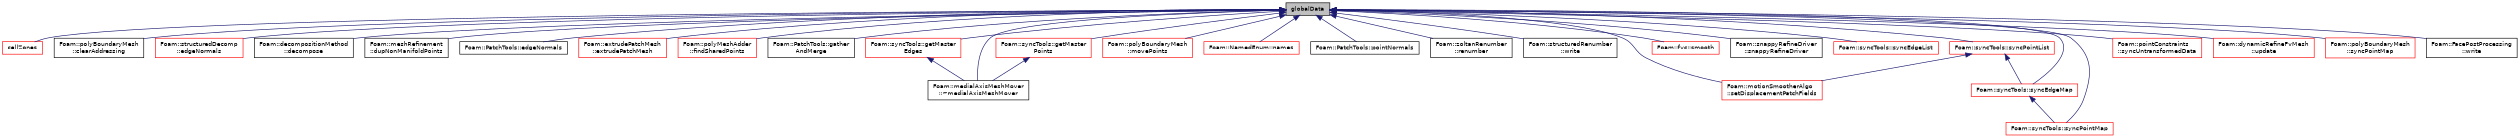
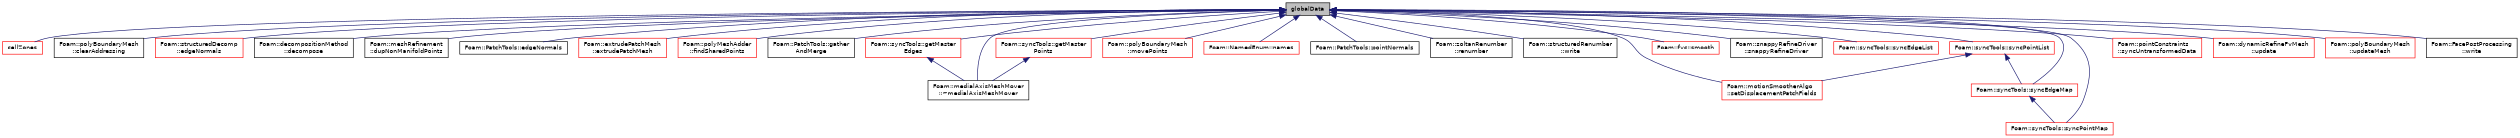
  digraph {
    rankdir=TB
    node [color=red fontname=Helvetica fontsize=10 shape=record]
    edge [color=midnightblue dir=back fontname=Helvetica fontsize=10 labelfontname=Helvetica labelfontsize=10 style=solid]
    n1 [color=black fillcolor=grey75 fontcolor=black height=0.2 label=globalData style=filled width=0.4]
    n2 [height=0.2 label=cellZones width=0.4]
    n3 [color=black height=0.2 label="Foam::polyBoundaryMesh\l::clearAddressing" width=0.4]
    n4 [height=0.2 label="Foam::structuredDecomp\l::edgeNormals" width=0.4]
    n5 [color=black height=0.2 label="Foam::decompositionMethod\l::decompose" width=0.4]
    n6 [color=black height=0.2 label="Foam::meshRefinement\l::dupNonManifoldPoints" width=0.4]
    n7 [color=black height=0.2 label="Foam::PatchTools::edgeNormals" width=0.4]
    n8 [height=0.2 label="Foam::extrudePatchMesh\l::extrudePatchMesh" width=0.4]
    n9 [height=0.2 label="Foam::polyMeshAdder\l::findSharedPoints" width=0.4]
    n10 [color=black height=0.2 label="Foam::PatchTools::gather\lAndMerge" width=0.4]
    n11 [height=0.2 label="Foam::syncTools::getMaster\lEdges" width=0.4]
    n12 [color=black height=0.2 label="Foam::medialAxisMeshMover\l::~medialAxisMeshMover" width=0.4]
    n13 [height=0.2 label="Foam::syncTools::getMaster\lPoints" width=0.4]
    n14 [height=0.2 label="Foam::polyBoundaryMesh\l::movePoints" width=0.4]
    n15 [height=0.2 label="Foam::NamedEnum::names" width=0.4]
    n16 [color=black height=0.2 label="Foam::PatchTools::pointNormals" width=0.4]
    n17 [color=black height=0.2 label="Foam::zoltanRenumber\l::renumber" width=0.4]
    n18 [color=black height=0.2 label="Foam::structuredRenumber\l::write" width=0.4]
    n19 [height=0.2 label="Foam::motionSmootherAlgo\l::setDisplacementPatchFields" width=0.4]
    n20 [height=0.2 label="Foam::fvc::smooth" width=0.4]
    n21 [color=black height=0.2 label="Foam::snappyRefineDriver\l::snappyRefineDriver" width=0.4]
    n22 [height=0.2 label="Foam::syncTools::syncEdgeList" width=0.4]
    n23 [height=0.2 label="Foam::syncTools::syncEdgeMap" width=0.4]
    n24 [height=0.2 label="Foam::syncTools::syncPointMap" width=0.4]
    n25 [height=0.2 label="Foam::syncTools::syncPointList" width=0.4]
    n26 [height=0.2 label="Foam::pointConstraints\l::syncUntransformedData" width=0.4]
    n27 [height=0.2 label="Foam::dynamicRefineFvMesh\l::update" width=0.4]
-   n28 [height=0.2 label="Foam::polyBoundaryMesh\l::syncPointMap" width=0.4]
+   n28 [height=0.2 label="Foam::polyBoundaryMesh\l::updateMesh" width=0.4]
    n29 [color=black height=0.2 label="Foam::FacePostProcessing\l::write" width=0.4]
    n1 -> n2
    n1 -> n3
    n1 -> n4
    n1 -> n5
    n1 -> n6
    n1 -> n7
    n1 -> n8
    n1 -> n9
    n1 -> n10
    n1 -> n11
    n1 -> n12
    n1 -> n13
    n1 -> n14
    n1 -> n15
    n1 -> n16
    n1 -> n17
    n1 -> n18
    n1 -> n19
    n1 -> n20
    n1 -> n21
    n1 -> n22
    n1 -> n23
    n1 -> n24
    n1 -> n25
    n1 -> n26
    n1 -> n27
    n1 -> n28
    n1 -> n29
    n11 -> n12
    n13 -> n12
    n23 -> n24
    n25 -> n19
    n25 -> n23
  }
